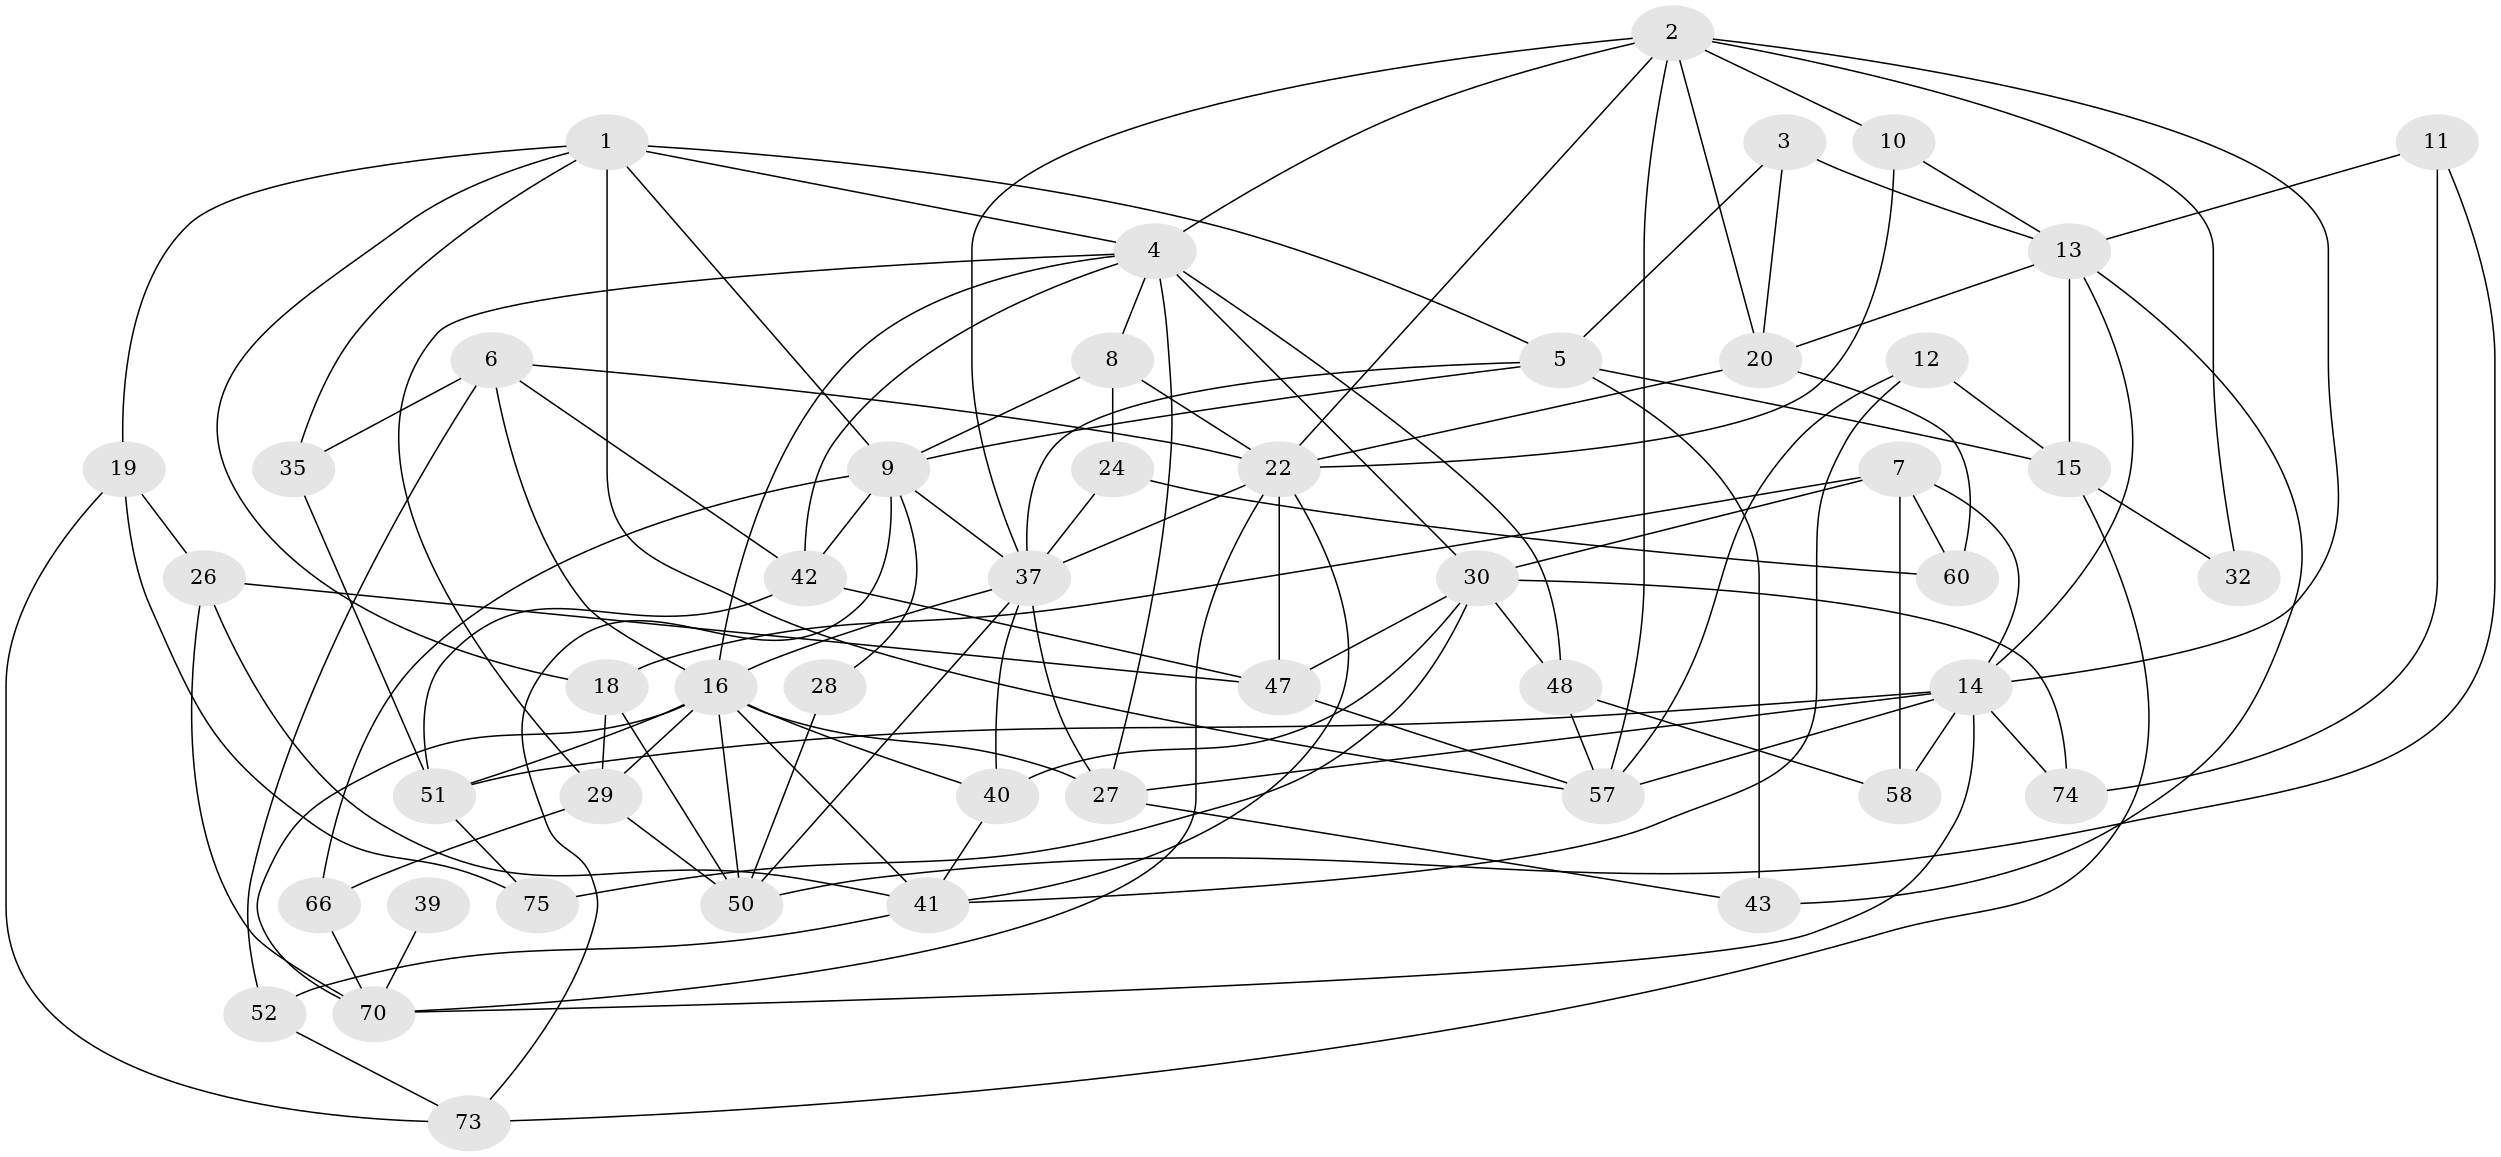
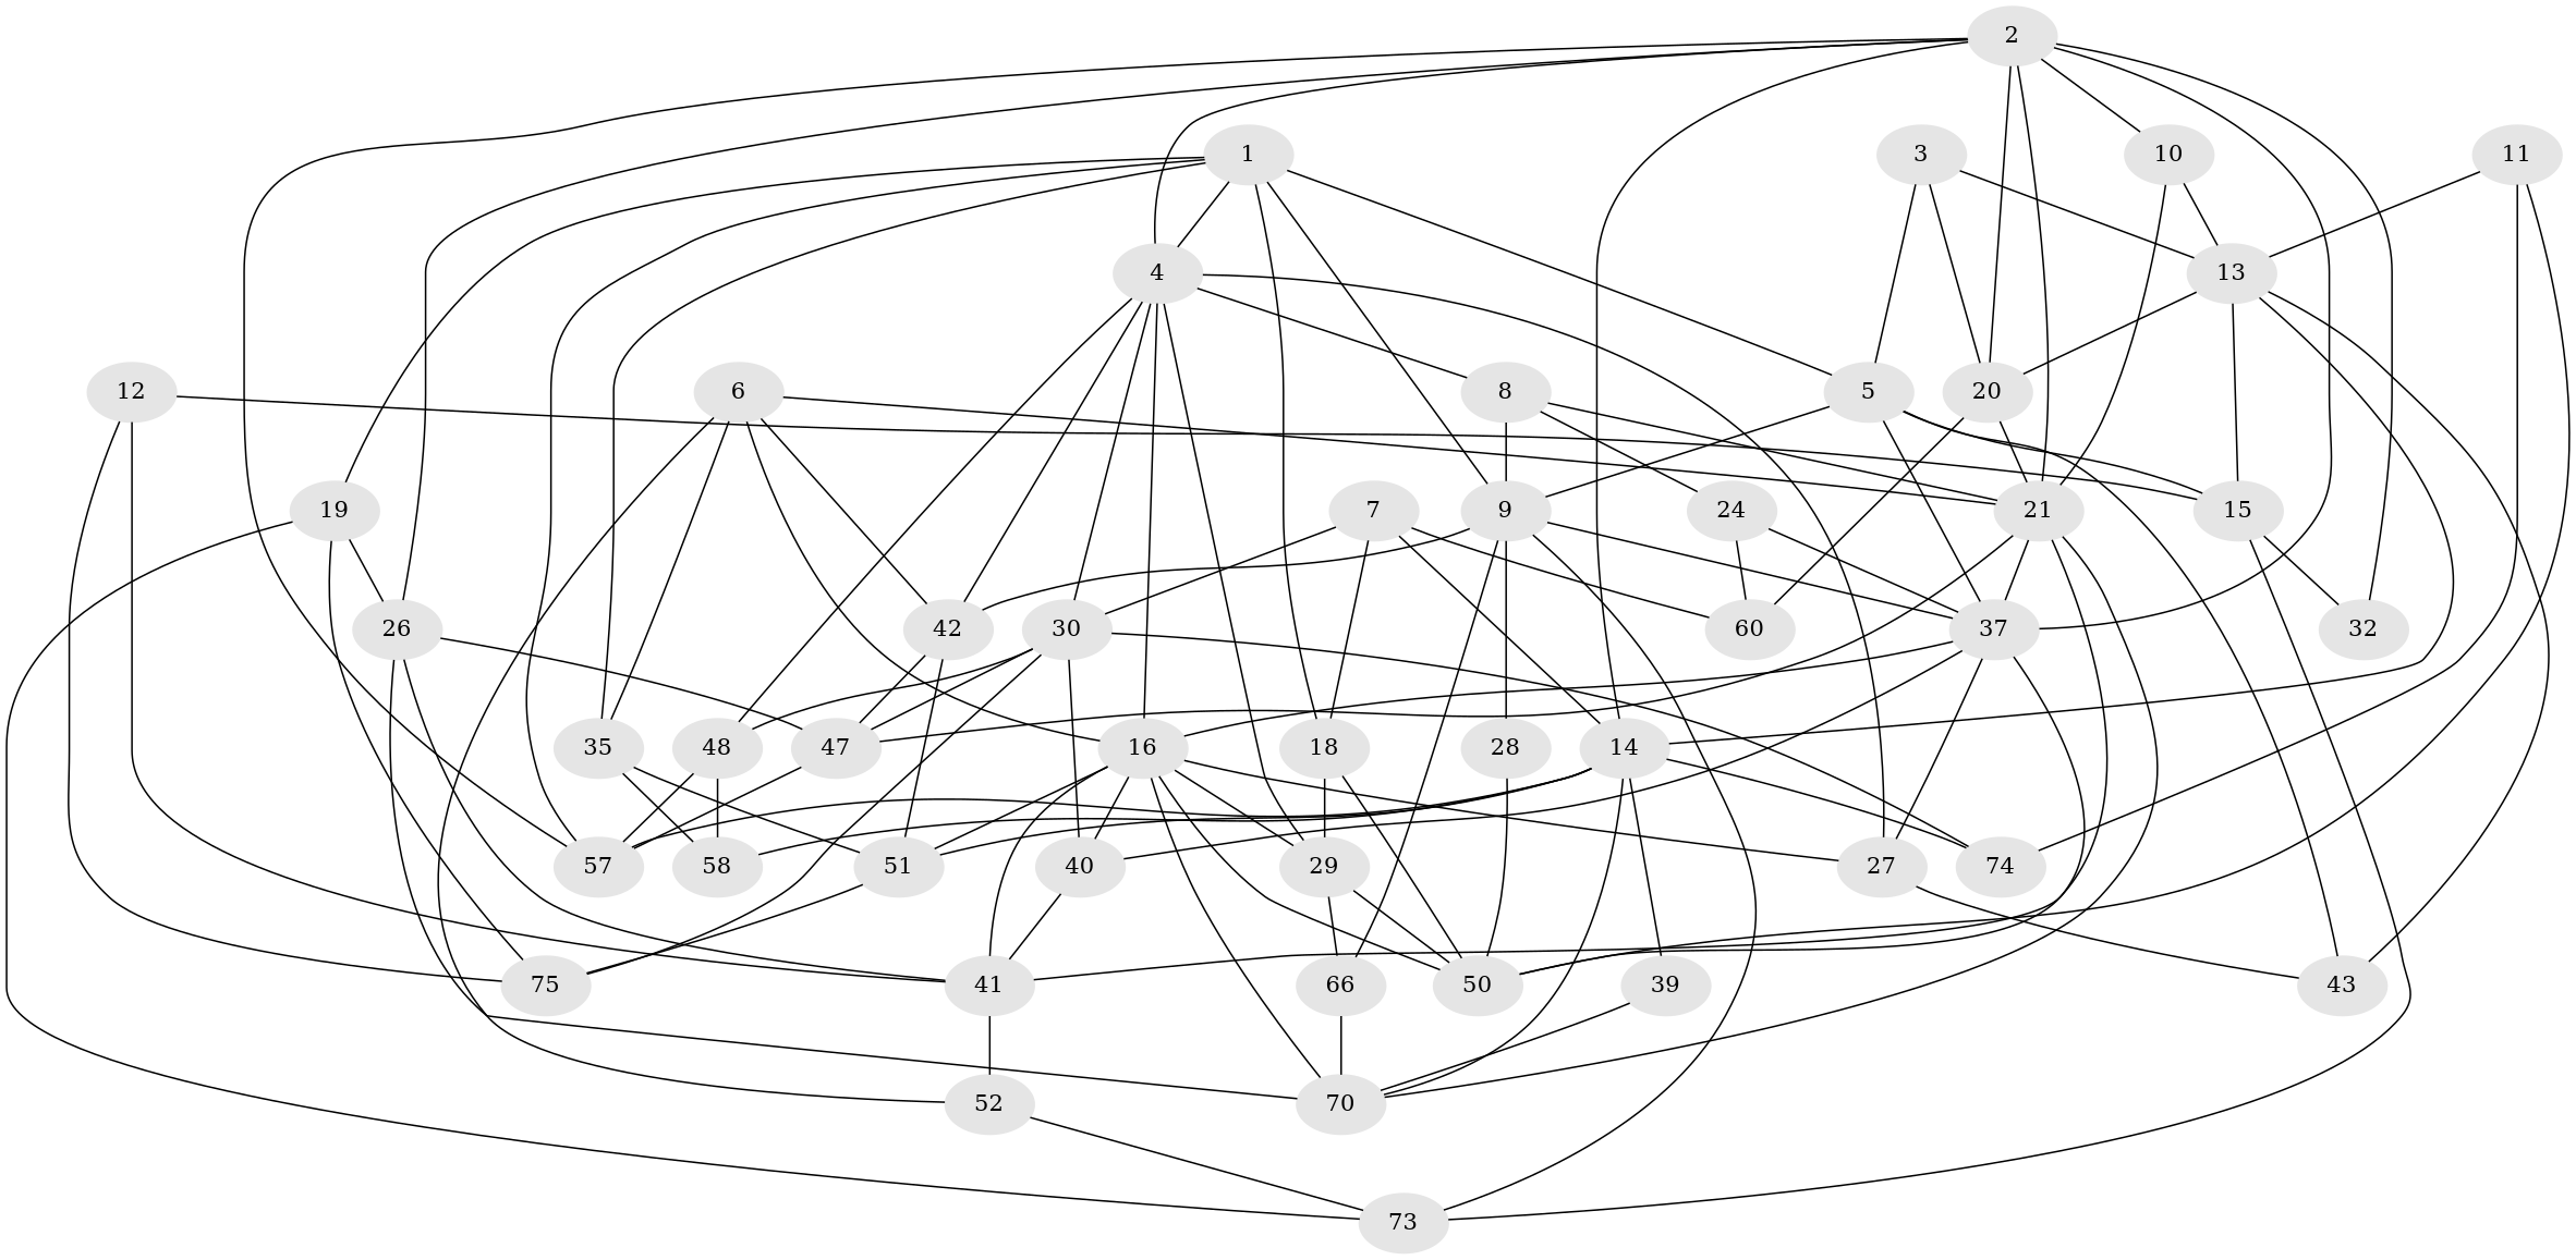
  graph {
    node [color=gray90 style=filled]
    1 [super="+21"]
    4 [super="+67"]
    5 [super="+33"]
    9 [super="+45"]
    18
    19 [super="+56"]
    35
    57 [super="+65"]
    8 [super="+44"]
    16 [super="+46"]
    27 [super="+31"]
    29 [super="+53"]
    30 [super="+34"]
    42 [super="+59"]
    48
    37 [super="+69"]
    15 [super="+23"]
    43
    28
    66
    73
    50 [super="+62"]
    26 [super="+63"]
    75
    51 [super="+61"]
    2 [super="+25"]
    10
    14 [super="+49"]
    20 [super="+54"]
-   22 [super="+68"]
+   22 [super="+68" label=21]
    32
    13 [super="+38"]
    58
    74
    70 [super="+72"]
    60
    41 [super="+71"]
    47 [super="+64"]
    40
    3
    24 [super="+36"]
    6 [super="+17"]
    52
    7 [super="+55"]
    11
    12
    39
    1 -- 4
    1 -- 5
    1 -- 9
    1 -- 18
    1 -- 19
    1 -- 35
    1 -- 57
    4 -- 8
    4 -- 16
    4 -- 27
    4 -- 29
    4 -- 30
    4 -- 42
    4 -- 48 [weight=2]
    5 -- 9
    5 -- 37
    5 -- 15
    5 -- 43
    9 -- 42
    9 -- 37
    9 -- 28
    9 -- 66
    9 -- 73
    18 -- 29
    18 -- 50
    19 -- 73
    19 -- 26
    19 -- 75
    35 -- 51
    8 -- 9
    8 -- 22
    8 -- 24
    16 -- 27
    16 -- 29
    16 -- 50 [weight=2]
    16 -- 51
    16 -- 70
    16 -- 41
    16 -- 40
    27 -- 37
    27 -- 43
    29 -- 66
    29 -- 50
    30 -- 48
    30 -- 75
    30 -- 74
    30 -- 47
    30 -- 40
    42 -- 51
    42 -- 47
    48 -- 57
    48 -- 58
    37 -- 16
    37 -- 50
    37 -- 40
    15 -- 73
    15 -- 32
    28 -- 50
    66 -- 70
    26 -- 70 [weight=2]
    26 -- 41
    26 -- 47
    51 -- 75
    2 -- 4
    2 -- 57
    2 -- 37
+   2 -- 26
    2 -- 10
    2 -- 14
    2 -- 20
    2 -- 22
    2 -- 32
    10 -- 22
    10 -- 13
    14 -- 57
-   14 -- 27
+   14 -- 39
    14 -- 51 [weight=2]
    14 -- 58
    14 -- 74
    14 -- 70
    20 -- 22
    20 -- 60
    22 -- 37
    22 -- 70
    22 -- 41
    22 -- 47
    13 -- 15
    13 -- 43
    13 -- 14
    13 -- 20
    41 -- 52
    47 -- 57
    40 -- 41
    3 -- 5
    3 -- 20
    3 -- 13
    24 -- 37
    24 -- 60
    6 -- 35
    6 -- 16
    6 -- 42
    6 -- 22
    6 -- 52
    52 -- 73
    7 -- 18
    7 -- 30 [weight=2]
    7 -- 14
-   7 -- 58
+   35 -- 58
    7 -- 60
    11 -- 50
    11 -- 13
    11 -- 74
-   12 -- 57
+   12 -- 75
    12 -- 15
    12 -- 41
    39 -- 70
  }
